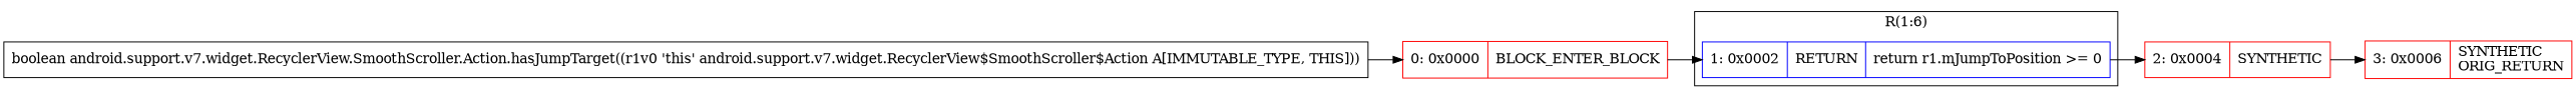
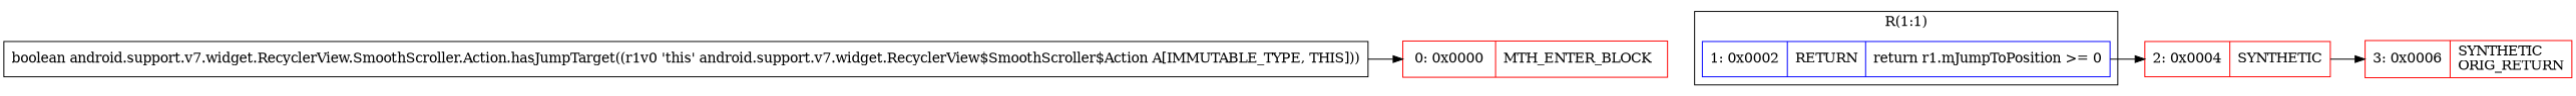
  digraph {
    rankdir=LR
    node [color=red shape=record]
    n1 [color=blue label="{1\:\ 0x0002|RETURN\l|return r1.mJumpToPosition \>= 0\l}"]
    n2 [label="{2\:\ 0x0004|SYNTHETIC\l}"]
    n3 [label="{3\:\ 0x0006|SYNTHETIC\lORIG_RETURN\l}"]
-   n4 [label="{0\:\ 0x0000|BLOCK_ENTER_BLOCK\l}"]
+   n4 [label="{0\:\ 0x0000|MTH_ENTER_BLOCK\l}"]
    n5 [label="{boolean android.support.v7.widget.RecyclerView.SmoothScroller.Action.hasJumpTarget((r1v0 'this' android.support.v7.widget.RecyclerView$SmoothScroller$Action A[IMMUTABLE_TYPE, THIS])) }" color=""]
    subgraph cluster_1 {
-     label="R(1:6)"
+     label="R(1:1)"
      n1
    }
    n1 -> n2
    n2 -> n3
-   n4 -> n1
    n5 -> n4
  }
